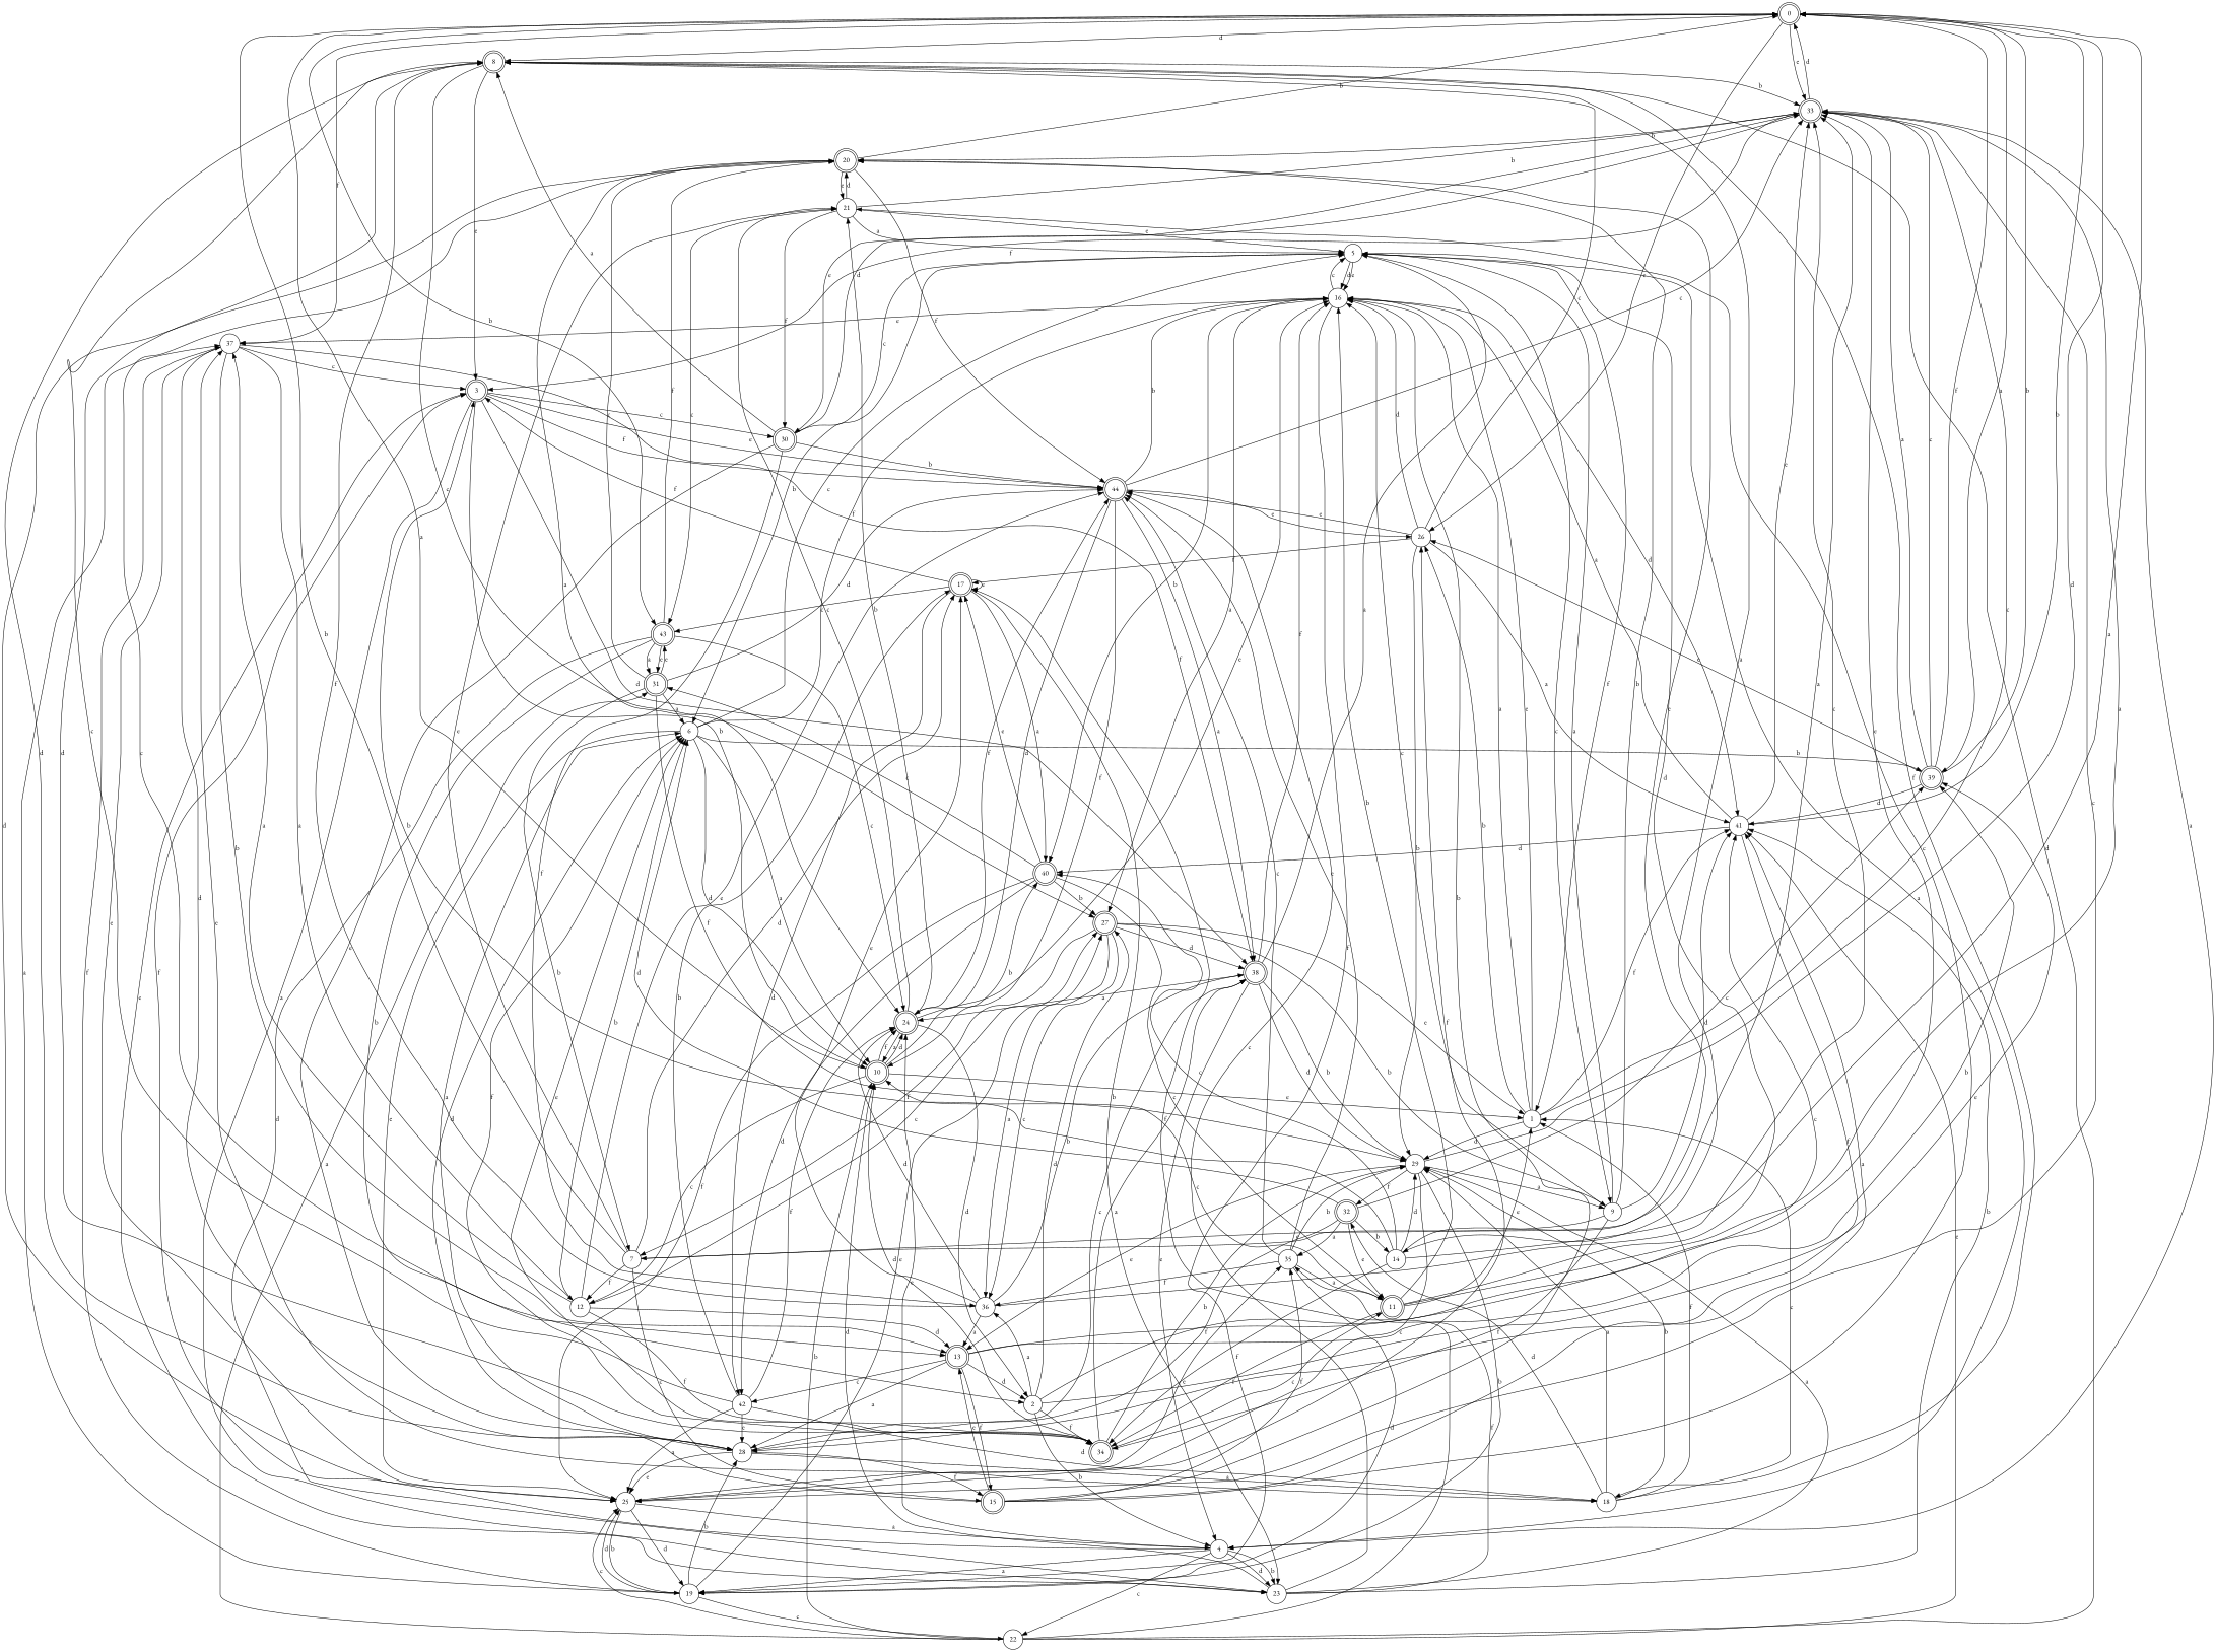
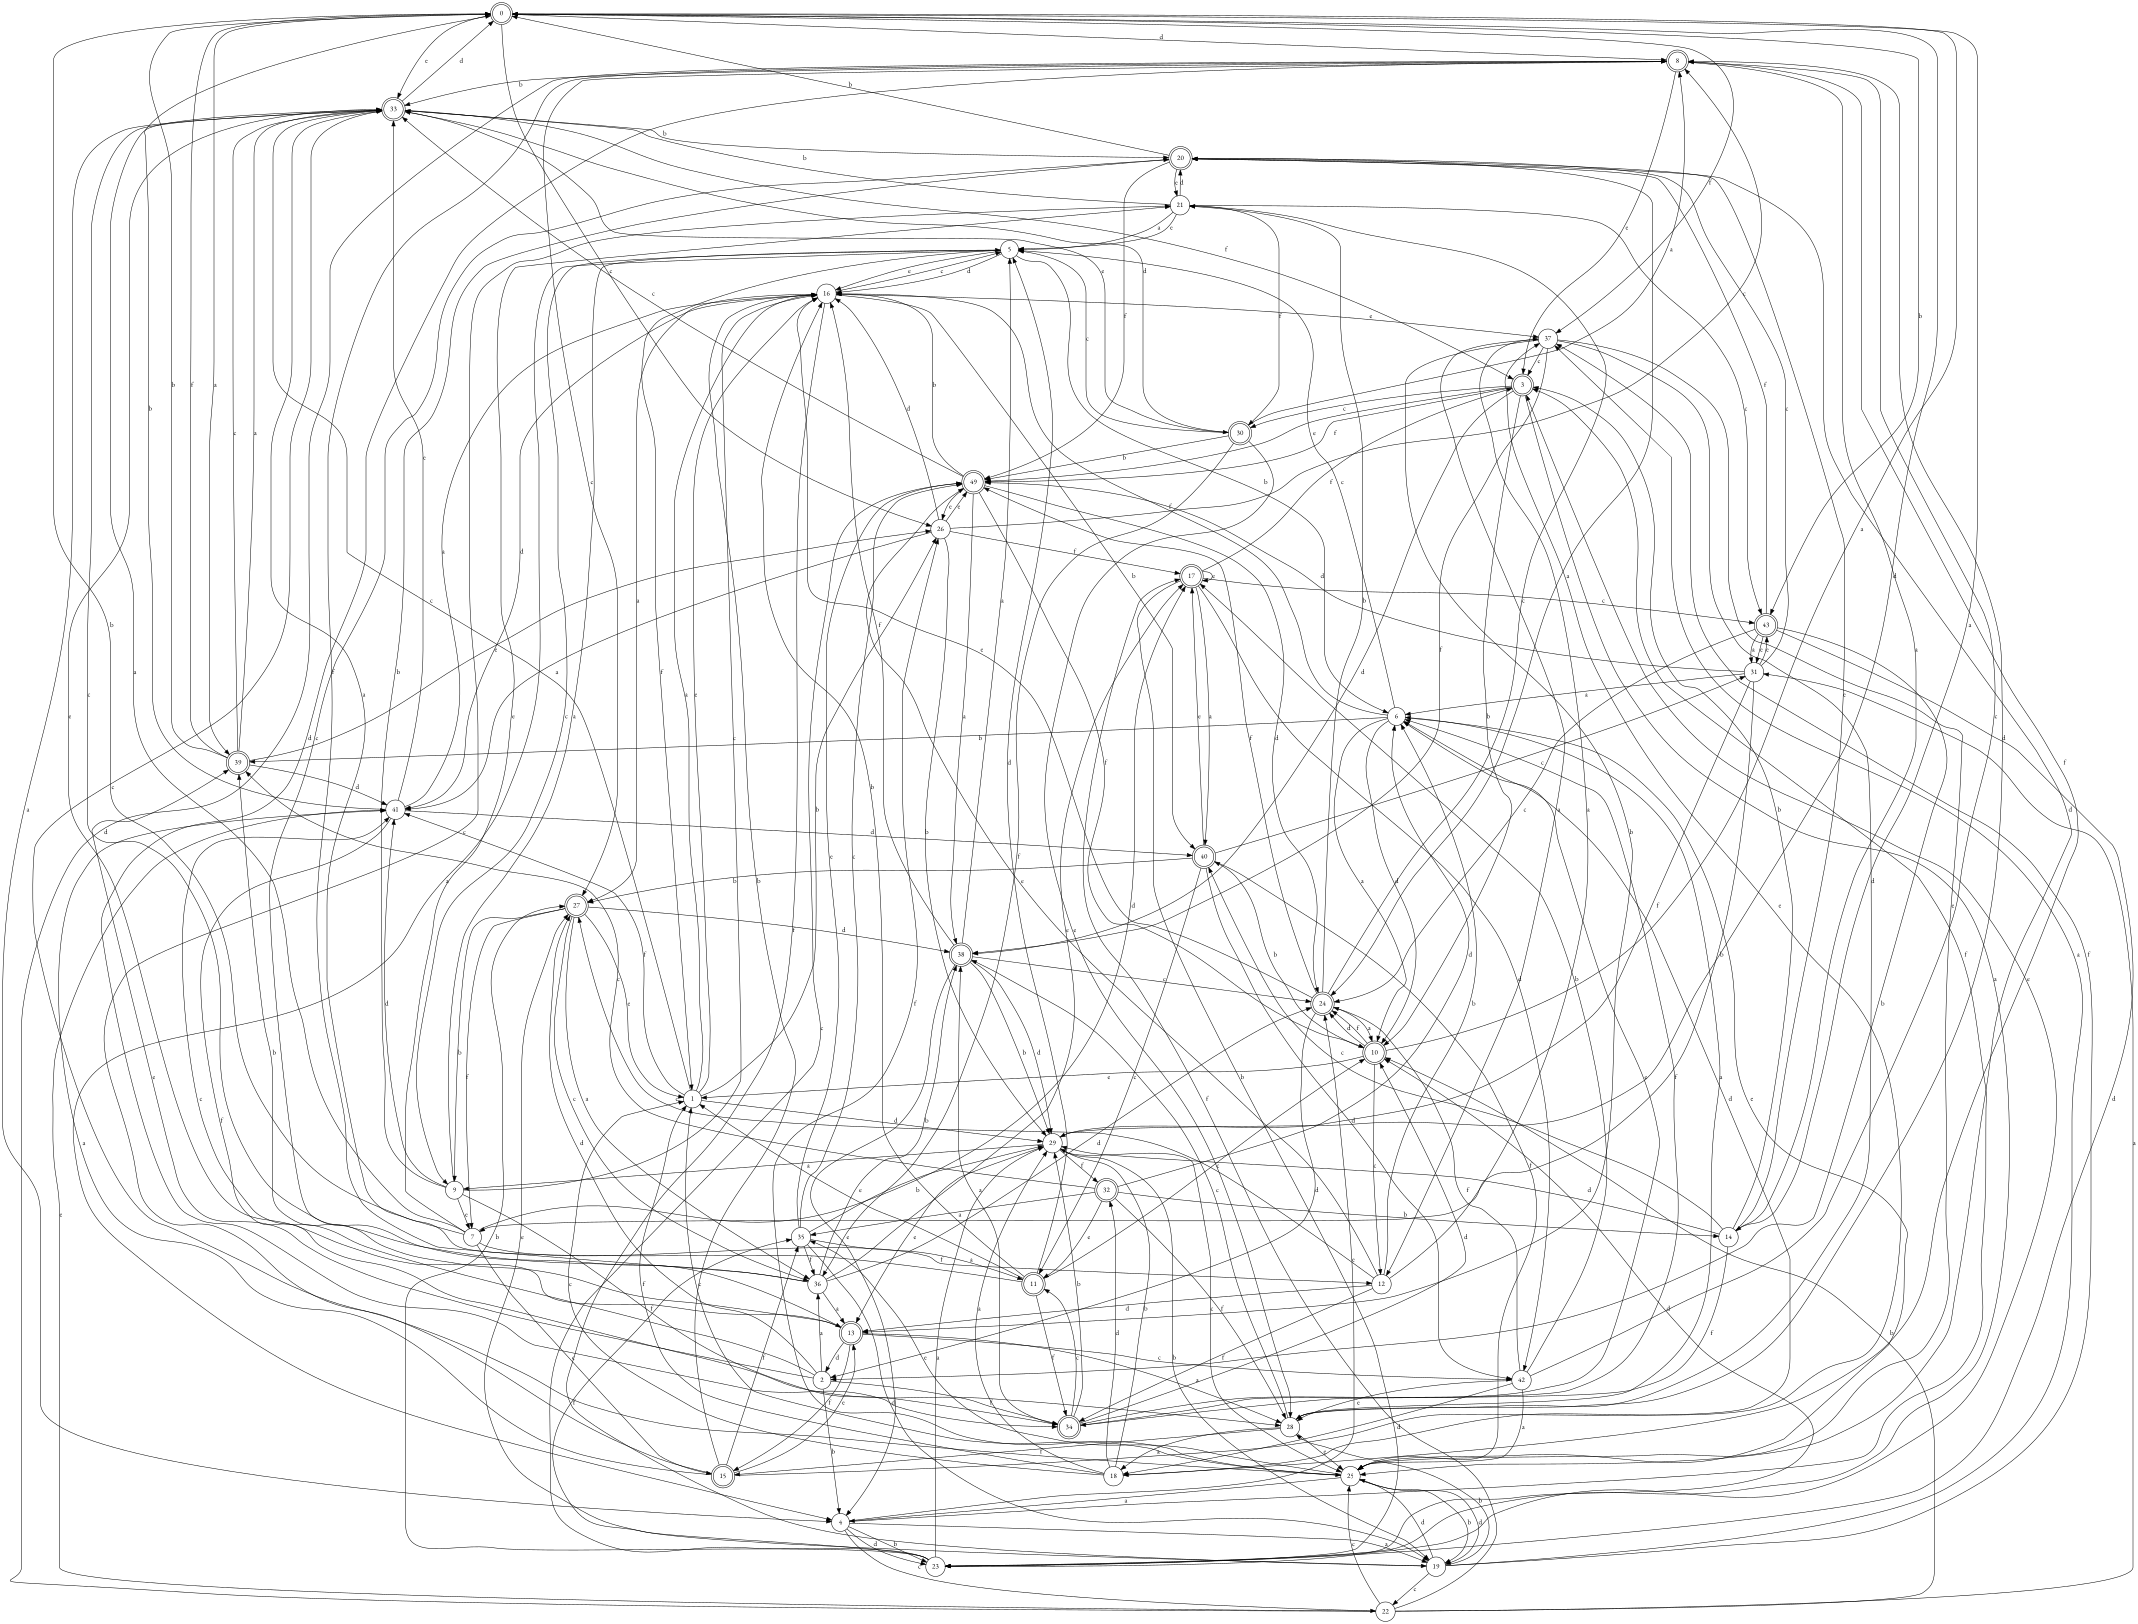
  digraph {
    fontname="EB Garamond"
    rankdir=TB
    node [color=black fillcolor=white fontname="EB Garamond" shape=circle style=filled]
    edge [fontname="EB Garamond"]
    n1 [label=0 shape=doublecircle style="rounded,filled"]
    n2 [label=8 shape=doublecircle]
    n3 [label=26]
    n4 [label=33 shape=doublecircle style="rounded,filled"]
    n5 [label=37]
    n6 [label=39 shape=doublecircle style="rounded,filled"]
    n7 [label=43 shape=doublecircle]
    n8 [label=27 shape=doublecircle style="rounded,filled"]
    n9 [label=34 shape=doublecircle style="rounded,filled"]
    n10 [label=3 shape=doublecircle style="rounded,filled"]
    n11 [label=14]
    n12 [label=18]
    n13 [label=16]
    n14 [label=29]
    n15 [label=41]
-   n16 [label=44 shape=doublecircle style="rounded,filled"]
+   n16 [label=49 shape=doublecircle style="rounded,filled"]
    n17 [label=17 shape=doublecircle style="rounded,filled"]
    n18 [label=4]
    n19 [label=30 shape=doublecircle style="rounded,filled"]
    n20 [label=25]
    n21 [label=20 shape=doublecircle style="rounded,filled"]
    n22 [label=38 shape=doublecircle style="rounded,filled"]
    n23 [label=12]
    n24 [label=13 shape=doublecircle style="rounded,filled"]
    n25 [label=28]
    n26 [label=2]
    n27 [label=23]
    n28 [label=24 shape=doublecircle style="rounded,filled"]
-   n29 [label=31 shape=doublecircle]
+   n29 [label=31]
    n30 [label=1]
    n31 [label=19]
    n32 [label=5]
    n33 [label=40 shape=doublecircle style="rounded,filled"]
    n34 [label=9]
    n35 [label=32 shape=doublecircle style="rounded,filled"]
    n36 [label=36]
    n37 [label=22]
    n38 [label=7]
    n39 [label=10 shape=doublecircle style="rounded,filled"]
    n40 [label=6]
    n41 [label=11 shape=doublecircle style="rounded,filled"]
    n42 [label=35]
    n43 [label=21]
    n44 [label=15 shape=doublecircle]
    n45 [label=42]
    n1 -> n2 [label=d]
    n1 -> n3 [label=c]
    n1 -> n4 [label=e]
    n1 -> n5 [label=f]
    n1 -> n6 [label=a]
    n1 -> n7 [label=b]
    n2 -> n4 [label=b]
    n2 -> n8 [label=c]
    n2 -> n9 [label=d]
    n2 -> n10 [label=e]
    n2 -> n11 [label=a]
    n2 -> n12 [label=f]
    n3 -> n2 [label=c]
    n3 -> n13 [label=d]
    n3 -> n14 [label=b]
    n3 -> n15 [label=a]
    n3 -> n16 [label=e]
    n3 -> n17 [label=f]
    n4 -> n1 [label=d]
    n4 -> n10 [label=f]
    n4 -> n18 [label=a]
    n4 -> n19 [label=e]
    n4 -> n20 [label=c]
    n4 -> n21 [label=b]
    n5 -> n10 [label=c]
    n5 -> n20 [label=e]
    n5 -> n22 [label=f]
    n5 -> n23 [label=a]
    n5 -> n24 [label=b]
    n5 -> n25 [label=d]
    n6 -> n1 [label=b]
    n6 -> n1 [label=f]
    n6 -> n3 [label=e]
    n6 -> n4 [label=a]
    n6 -> n4 [label=c]
    n6 -> n15 [label=d]
    n7 -> n21 [label=f]
    n7 -> n26 [label=b]
    n7 -> n27 [label=d]
    n7 -> n28 [label=c]
    n7 -> n29 [label=a]
    n7 -> n29 [label=e]
    n8 -> n22 [label=d]
    n8 -> n30 [label=e]
    n8 -> n34 [label=b]
    n8 -> n36 [label=a]
    n8 -> n36 [label=c]
    n8 -> n38 [label=f]
    n9 -> n14 [label=b]
    n9 -> n22 [label=a]
    n9 -> n39 [label=d]
    n9 -> n40 [label=e]
    n9 -> n40 [label=f]
    n9 -> n41 [label=c]
    n10 -> n16 [label=e]
    n10 -> n16 [label=f]
    n10 -> n19 [label=c]
    n10 -> n22 [label=d]
    n10 -> n27 [label=a]
    n10 -> n39 [label=b]
    n11 -> n1 [label=a]
    n11 -> n9 [label=f]
    n11 -> n10 [label=b]
    n11 -> n14 [label=d]
    n11 -> n21 [label=e]
    n11 -> n33 [label=c]
    n12 -> n5 [label=e]
    n12 -> n14 [label=a]
    n12 -> n14 [label=b]
    n12 -> n30 [label=c]
    n12 -> n30 [label=f]
    n12 -> n35 [label=d]
    n13 -> n5 [label=e]
    n13 -> n8 [label=a]
    n13 -> n15 [label=d]
    n13 -> n31 [label=f]
    n13 -> n32 [label=c]
    n13 -> n33 [label=b]
    n14 -> n1 [label=d]
    n14 -> n20 [label=c]
    n14 -> n24 [label=e]
    n14 -> n31 [label=b]
    n14 -> n34 [label=a]
    n14 -> n35 [label=f]
    n15 -> n1 [label=b]
    n15 -> n4 [label=e]
    n15 -> n13 [label=a]
    n15 -> n25 [label=f]
    n15 -> n33 [label=d]
    n16 -> n3 [label=e]
    n16 -> n4 [label=c]
    n16 -> n13 [label=b]
    n16 -> n22 [label=a]
    n16 -> n28 [label=d]
    n16 -> n39 [label=f]
    n17 -> n7 [label=c]
    n17 -> n10 [label=f]
    n17 -> n17 [label=e]
    n17 -> n27 [label=b]
    n17 -> n33 [label=a]
    n17 -> n45 [label=d]
    n18 -> n10 [label=f]
    n18 -> n27 [label=b]
    n18 -> n27 [label=d]
    n18 -> n28 [label=e]
    n18 -> n31 [label=a]
    n18 -> n37 [label=c]
    n19 -> n2 [label=a]
    n19 -> n4 [label=d]
    n19 -> n16 [label=b]
    n19 -> n25 [label=e]
    n19 -> n32 [label=c]
    n19 -> n36 [label=f]
    n20 -> n3 [label=f]
    n20 -> n18 [label=a]
+   n20 -> n30 [label=c]
    n20 -> n31 [label=b]
    n20 -> n31 [label=d]
    n20 -> n42 [label=e]
    n21 -> n1 [label=b]
    n21 -> n16 [label=f]
    n21 -> n20 [label=d]
    n21 -> n24 [label=c]
    n21 -> n28 [label=a]
    n21 -> n43 [label=e]
    n22 -> n13 [label=f]
    n22 -> n14 [label=b]
    n22 -> n14 [label=d]
    n22 -> n18 [label=e]
-   n22 -> n28 [label=a]
+   n22 -> n28 [label=c]
    n22 -> n32 [label=a]
    n23 -> n5 [label=a]
    n23 -> n8 [label=c]
    n23 -> n9 [label=f]
    n23 -> n16 [label=e]
    n23 -> n24 [label=d]
    n23 -> n40 [label=b]
    n24 -> n4 [label=e]
    n24 -> n6 [label=b]
    n24 -> n25 [label=a]
    n24 -> n26 [label=d]
    n24 -> n44 [label=f]
    n24 -> n45 [label=c]
    n25 -> n2 [label=d]
    n25 -> n12 [label=a]
    n25 -> n20 [label=e]
    n25 -> n22 [label=c]
    n25 -> n40 [label=a]
    n25 -> n44 [label=f]
    n26 -> n6 [label=e]
    n26 -> n8 [label=d]
    n26 -> n9 [label=f]
    n26 -> n15 [label=c]
    n26 -> n18 [label=b]
    n26 -> n36 [label=a]
-   n27 -> n15 [label=b]
+   n27 -> n8 [label=b]
    n27 -> n10 [label=e]
    n27 -> n14 [label=a]
    n27 -> n16 [label=c]
    n27 -> n39 [label=d]
    n27 -> n42 [label=f]
    n28 -> n13 [label=e]
    n28 -> n16 [label=f]
    n28 -> n26 [label=d]
    n28 -> n39 [label=a]
    n28 -> n43 [label=b]
    n28 -> n43 [label=c]
    n29 -> n7 [label=e]
    n29 -> n14 [label=f]
    n29 -> n16 [label=d]
    n29 -> n21 [label=c]
    n29 -> n38 [label=b]
    n29 -> n40 [label=a]
    n30 -> n3 [label=b]
    n30 -> n4 [label=c]
    n30 -> n13 [label=a]
    n30 -> n13 [label=e]
    n30 -> n14 [label=d]
    n30 -> n15 [label=f]
    n31 -> n5 [label=a]
    n31 -> n5 [label=f]
    n31 -> n8 [label=e]
    n31 -> n20 [label=d]
    n31 -> n25 [label=b]
    n31 -> n37 [label=c]
    n32 -> n13 [label=d]
    n32 -> n13 [label=e]
    n32 -> n18 [label=a]
    n32 -> n30 [label=f]
    n32 -> n34 [label=c]
    n32 -> n40 [label=b]
    n33 -> n8 [label=b]
    n33 -> n17 [label=e]
    n33 -> n20 [label=f]
    n33 -> n29 [label=c]
    n33 -> n41 [label=c]
    n33 -> n45 [label=d]
    n34 -> n9 [label=f]
    n34 -> n13 [label=c]
    n34 -> n15 [label=d]
    n34 -> n21 [label=b]
    n34 -> n32 [label=a]
    n34 -> n38 [label=e]
    n35 -> n6 [label=c]
    n35 -> n11 [label=b]
    n35 -> n25 [label=f]
    n35 -> n40 [label=d]
    n35 -> n41 [label=e]
    n35 -> n42 [label=a]
    n36 -> n2 [label=f]
    n36 -> n4 [label=c]
    n36 -> n17 [label=e]
    n36 -> n22 [label=b]
    n36 -> n24 [label=a]
    n36 -> n28 [label=d]
    n37 -> n2 [label=d]
    n37 -> n15 [label=e]
    n37 -> n17 [label=f]
    n37 -> n20 [label=c]
    n37 -> n29 [label=a]
    n37 -> n39 [label=b]
    n38 -> n1 [label=b]
    n38 -> n4 [label=a]
    n38 -> n17 [label=d]
    n38 -> n23 [label=f]
    n38 -> n43 [label=e]
    n38 -> n44 [label=c]
    n39 -> n1 [label=a]
    n39 -> n23 [label=c]
    n39 -> n28 [label=d]
    n39 -> n28 [label=f]
    n39 -> n30 [label=e]
    n39 -> n33 [label=b]
    n40 -> n6 [label=b]
    n40 -> n13 [label=f]
    n40 -> n20 [label=e]
    n40 -> n32 [label=c]
    n40 -> n39 [label=a]
    n40 -> n39 [label=d]
    n41 -> n4 [label=a]
    n41 -> n9 [label=f]
    n41 -> n13 [label=b]
    n41 -> n30 [label=e]
    n41 -> n32 [label=d]
    n41 -> n39 [label=c]
    n42 -> n14 [label=b]
    n42 -> n16 [label=c]
    n42 -> n16 [label=e]
    n42 -> n31 [label=d]
    n42 -> n36 [label=f]
    n42 -> n41 [label=a]
    n43 -> n4 [label=b]
    n43 -> n7 [label=c]
    n43 -> n19 [label=f]
    n43 -> n21 [label=d]
    n43 -> n32 [label=a]
    n43 -> n32 [label=e]
    n44 -> n13 [label=b]
    n44 -> n15 [label=a]
    n44 -> n24 [label=e]
    n44 -> n40 [label=d]
    n44 -> n42 [label=f]
    n44 -> n43 [label=c]
    n45 -> n2 [label=c]
    n45 -> n12 [label=d]
    n45 -> n17 [label=b]
    n45 -> n20 [label=a]
    n45 -> n25 [label=e]
    n45 -> n28 [label=f]
  }
